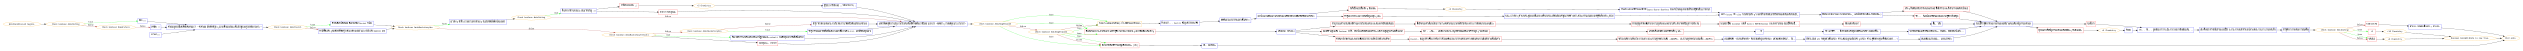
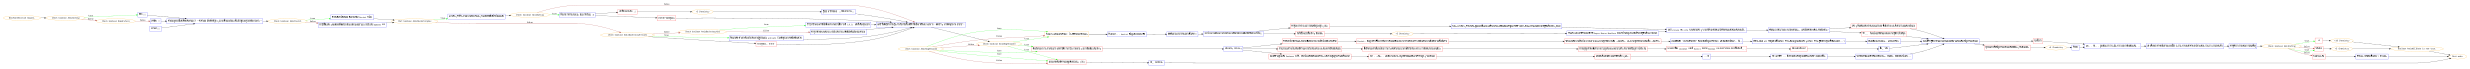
  digraph {
    fontname="IBM Plex Mono"
    rankdir=LR
    node [color=blue fontname="IBM Plex Mono" shape=box]
    edge [fontname="IBM Plex Mono"]
    "AmirRank5Convo3 begins." [color=orange shape=""]
    n2 [color=orange label="Check boolean AmirDating" shape=""]
    n3 [label="ที่รัก!!!"]
    n4 [color=orange label="Check boolean NameFuture" shape=""]
    n5 [label="ข้านั่งอยู่ตรงนี้แล้วก็คิดกับตัวเองว่า “ตัวข้าเอ๋ย เอ็งเซ็กซี่สุด ๆ ฉลาดล้ำยอดเยี่ยม เป็นฮีโร่ผู้กอบกู้โลกที่เจ๋งโคตร ๆ”"]
    n6 [label="ดริฟต์!!!"]
    n7 [color=orange label="Check boolean AmirDuviri" shape=""]
    n8 [label="อนาคต!!!"]
    n9 [label="ข้าดันลืมไปสนิทเลย ลืมตามเรื่อง Duviri ไปเลย"]
    n10 [label="ข้านี่ขี้ลืมจริง ๆ พอคิดได้ก็เพิ่งรู้ว่าตัวเองยังไม่เคยถามอะไรเกี่ยวกับ DUVIRI เลย"]
-   n11 [color=orange label="Check boolean AmirBackstoryHex" shape=""]
+   n11 [color=orange label="Chat boolean AmirBackstoryHex" shape=""]
    n12 [label="เอาจริง ๆ ข้าก็ระบายความทรงจำแย่ ๆ ในอดีตให้เอ็งฟังไปหมดแล้ว"]
    n13 [color=orange label="Check boolean AmirBackstoryEntrati" shape=""]
    n14 [color=orange label="Check boolean AmirDating" shape=""]
    n15 [label="ก็หมายถึง ข้าเล่าเรื่องเกี่ยวกับเตาปฏิกรณ์และ entrati รวมถึงทุกอย่างให้เอ็งฟังแล้วไง"]
    n16 [color=orange label="Check boolean AmirBackstoryOro" shape=""]
    n17 [color=red label="ขอบคุณนะ… ฮ่าฮ่าฮ่า"]
    n18 [label="ก็ไม่ใช่ว่าข้าไม่ชอบนะ มันน่ารักดีอยู่ :3"]
    n19 [label="แต่ข้าก็เพิ่งรู้ตัวว่าไม่รู้อะไรเกี่ยวกับเรื่องที่ทำให้เอ็งมาที่นี่เลย นอกจาก \"พลังบ้า ๆ จากมิติคู่ขนาน ฮ่าฮ่าฮ่า\""]
    n20 [label="ข้ารู้ว่าข้าเคยเล่าให้เอ็งฟังแล้วว่าเคยไปฝึกงานที่ O.R.O. แล้วก็เรื่องทุกอย่าง"]
    n21 [label="ข้ารู้ว่าข้ายังไม่ได้เล่าอะไรเกี่ยวกับการมาถึงที่นี่หรืออดีตของข้าเลย"]
    n22 [color=red label="ฮ่าฮ่าฮ่า ขอบคุณนะ"]
    n23 [color=red label="เจ้าก็ด้วยเช่นกัน ;)"]
    n24 [color=orange label="Check boolean AmirNightmare3" shape=""]
    n25 [color=orange label="+5 Chemistry" shape=""]
    n26 [color=red label="ถึงอดีตของเราจะต่างกันมาก แต่ข้ารู้สึกว่าเรามีอะไรหลาย ๆ อย่างที่เหมือนกันจริง ๆ"]
    n27 [color=orange label="ช่วยเจาะจงหน่อยได้ไหม? ประวัติข้าค่อนข้างเยอะ"]
    n28 [color=red label="มันไม่ใช่เรื่องที่ข้าชอบพูดถึงหรอกนะ [จบ]"]
    n29 [color=orange label="Check boolean AmirNightmare2" shape=""]
    n30 [label="อุ๊ยยย น่ารักจังเลย ::ขยิบตาหวาน::"]
    n31 [label="จริงเหรอ? ยังไงล่ะ?"]
    n32 [label="ก็ แบบว่า... duviri ฟังดูแล้วโครตน่าทึ่ง"]
    n33 [label="โอ้… ขอโทษนะ"]
    n34 [color=red label="ข้าหันไปหานิทานและนิยายเพื่อหนีจากความเจ็บปวดที่เจอในชีวิต"]
    n35 [color=red label="ข้าถูกโยนเข้าไปในเรื่องที่ข้าไม่ควรเกี่ยวข้องด้วย และต้องหาวิธีรับมือกับมัน"]
    n36 [color=red label="ตอนที่ข้าอยู่บนเรือ Zariman เราก็… ดันไปเจอกับมิติวอยด์เข้าน่ะ แล้วชายผู้อยู่ในกำแพงก็โผล่มา"]
    n37 [label="มิติที่แยกออกจากกันอย่างสิ้นเชิง?!"]
    "Chat ends." [color=orange shape=""]
    n39 [color=red label="Duviri… มันถูกสร้างขึ้นจากเรื่องราวที่วอยด์ดึงออกมาจากในหัวของข้า เหมือนกับความฝันที่กลายเป็นฝันร้าย"]
    n40 [color=red label="ทั้งชีวิตของข้าเต็มไปด้วยการเกาะติดท้ายขบวนรถไฟที่กรีดร้อง เพราะการตัดสินใจของคนอื่น ๆ"]
    n41 [color=red label="เขา - *มัน* - เลยคิดว่าคงน่าจะสนุกดีถ้าพ่อแม่หันมาทำร้ายลูก ๆ ของตัวเอง"]
    n42 [label="วนไปวนมาเหมือนด่านในวิดีโอเกมที่ใส่รหัสโกงเพื่อให้มีชีวิตไม่จำกัด?!"]
    n43 [color=red label="วิดีโอเกมที่ความเจ็บปวด ความตาย และความทุกข์ทรมานคือ *ของจริง* และความทุกข์ทรมานนั่นเป็น *ของข้า*"]
    n44 [color=red label="ข้าต่อสู้สุดกำลังเพื่อรักษาความถูกต้องและพยายามที่จะรักษาสิ่งที่มีอยู่ไว้ ไปทีละวัน"]
    n45 [color=red label="แล้วมันก็มอบพลังวอยด์ให้กับเด็ก ๆ และ…"]
    n46 [color=red label="ข้ารู้เลยว่าเจ้าจะบอกว่ามันฟังดูเจ๋งสุด ๆ แน่ ๆ"]
    n47 [color=red label="มันก็เป็นแบบนั้นจริง ๆ นั่นแหละ"]
    n48 [label="ตอนที่คิดถึง “เกมในชีวิตจริง” ทีแรกมันฟังดูเจ๋งใช่ไหม? แล้วพอคิดไปคิดมา… เอ๊ะ…"]
    n49 [color=red label="ก่อนหน้านี้คือ Zariman แล้วก็ Duviri ต่อด้วย Ballas และสงครามใหม่ ตอนนี้ก็เรื่องนี้..."]
    n50 [label="...โอ้"]
    n51 [label="ไม่นะ เอาจริง ๆ ข้าไม่ได้จะพูดแบบนั้นเลย แต่ก็ขอบใจนะที่ยัดเยียดคำพูดมาให้ข้า เพราะตัวละครในเกมมันไม่ได้รู้สึกเจ็บจริง ๆ หรอก"]
    n52 [color=orange label="+5 Chemistry" shape=""]
    n53 [label="นี่ข้าจะมีแค่ NPC ให้คุยด้วยงั้นเหรอ? ข้าจะต้องอยู่คนเดียวจริง ๆ เหรอ? ข้าจะรู้สึกยังไงทุกครั้งที่เลเวลตก...?"]
    n54 [color=red label="เรื่องแล้วเรื่องเล่า"]
    n55 [label="ใช่ เวลาที่ข้า... ฝันร้ายเกี่ยวกับทุกคนที่ตัวเองได้ฆ่า คนพวกนั้น…"]
    n56 [label="เพราะ bruno กับ vito ไม่ได้ตายจริง ๆ ไง แล้วก็ไม่ได้กลับมามีชีวิตใหม่แล้วต้องเริ่มใหม่อีก…"]
    n57 [label="ใช่แล้ว แต่เวลาที่ข้าเผลอทำให้ Super Bruno Brother ตกลงไปในหลุม พวกมันก็ไม่ได้รู้สึกเจ็บอะไรหรอก"]
    n58 [label="มันเหมือนนรกเลยอะ… แบบนรกชัด ๆ"]
    n59 [label="อื้อ… โอ๊ย"]
    n60 [label="ไม่ใช่หน้าพ่อแม่ข้าที่จ้องกลับมานะ… นั่นมัน… หนักเกินไปแล้ว..."]
    n61 [label="ซึ่งมันน่ากลัวมากเลย ขอโทษด้วยนะ… แล้วเอ็งทำยังไงถึงจะรับมือได้ล่ะ?"]
    n62 [label="ตอนนี้ข้ารู้สึกว่าตัวเองโคตรแย่เลยที่เอาแต่บ่นเรื่องปัญหาของตัวเอง"]
    n63 [color=red label="จริง ๆ ก็เหมือนกับเจ้าในตอนแรกเลย ทั้งฝันร้าย และก็เจ้าอารมณ์เกินไปหน่อย"]
    n64 [color=red label="ข้า... ก็แค่ปล่อยให้ตัวเองหมดความรู้สึกไปในที่สุด"]
    n65 [color=red label="ไม่เป็นไร"]
    n66 [color=red label="ทุกคนต่างก็มีปัญหาของตัวเองที่เหมือน ๆ กันนั่นแหละ"]
    n67 [label="แต่... ใช่... ดูเหมือนว่าเราจะมีอะไรบางอย่างที่เหมือนกัน..."]
    n68 [color=orange label="+5 Chemistry" shape=""]
    n69 [label="เฮ้ ครั้งหน้า ถ้าข้าฝันร้ายแบบนี้อีก จะว่าอะไรไหมถ้าข้าขอไปหาแล้วตะโกนว่า มากอดกันเร็ว"]
    n70 [label="ก็จริง"]
    n71 [label="ข้ารู้สึกว่าเราคงต้องการมันทั้งคู่"]
    n72 [color=orange label="Check boolean AmirDating" shape=""]
    n73 [color=red label="<3"]
    n74 [color=red label="ได้เสมอ"]
    n75 [color=red label="ขอผ่านละกัน"]
    n76 [color=orange label="+10 Chemistry" shape=""]
    n77 [color=orange label="+5 Chemistry" shape=""]
    n78 [label="ทำไมอะ กลัวติดเชื้อเหรอ? ช่างเถอะ"]
    n79 [color=orange label="Boolean AmirWillDate is now true." shape=""]
    "AmirRank5Convo3 begins." -> n2
    n2 -> n3 [color=green label=true]
    n2 -> n4 [color=brown label=false]
    n3 -> n5
    n4 -> n6 [color=brown label=false]
    n5 -> n7
    n6 -> n5
    n7 -> n9 [color=green label=true]
    n7 -> n10 [color=brown label=false]
    n8 -> n5
    n9 -> n11
    n10 -> n11
    n11 -> n12 [color=green label=true]
    n11 -> n13 [color=brown label=false]
    n12 -> n14
    n13 -> n15 [color=green label=true]
    n13 -> n16 [color=brown label=false]
    n13 -> n17
    n14 -> n18 [color=green label=true]
    n14 -> n19 [color=brown label=false]
    n15 -> n19
    n16 -> n20 [color=green label=true]
    n16 -> n21 [color=brown label=false]
    n17 -> n19
    n18 -> n22
    n18 -> n23
    n19 -> n24
    n20 -> n19
    n21 -> n19
    n22 -> n19
    n23 -> n25
    n24 -> n26 [color=green label=true]
    n24 -> n27 [color=green label=true]
    n24 -> n28 [color=green label=true]
-   n24 -> n29 [color=brown label=false]
+   n29 -> n24 [color=brown label=false]
    n25 -> n30
    n26 -> n31
    n27 -> n32
    n28 -> n33
    n29 -> n26 [color=green label=true]
    n29 -> n27 [color=green label=true]
    n29 -> n27 [color=brown label=false]
    n29 -> n28 [color=green label=true]
    n29 -> n28 [color=brown label=false]
    n30 -> n19
    n31 -> n34
    n31 -> n35
    n31 -> n36
    n32 -> n37
    n33 -> "Chat ends."
    n34 -> n39
    n35 -> n40
    n36 -> n41
    n37 -> n42
    n39 -> n43
    n40 -> n44
    n41 -> n45
    n42 -> n46
    n42 -> n47
    n43 -> n48
    n44 -> n49
    n45 -> n50
    n46 -> n51
    n47 -> n52
    n48 -> n53
    n49 -> n54
    n50 -> n55
    n51 -> n56
    n52 -> n57
    n53 -> n58
    n54 -> n59
    n55 -> n60
    n56 -> n61
    n57 -> n56
    n58 -> n62
    n59 -> n62
    n60 -> n62
    n61 -> n63
    n61 -> n64
    n62 -> n65
    n62 -> n66
    n63 -> n62
    n64 -> n62
    n65 -> n67
    n66 -> n68
    n67 -> n69
    n68 -> n70
    n69 -> n71
    n70 -> n67
    n71 -> n72
    n72 -> n73 [color=green label=true]
    n72 -> n74 [color=green label=true]
    n72 -> n74 [color=brown label=false]
    n72 -> n75 [color=brown label=false]
    n73 -> n76
    n74 -> n77
    n75 -> n78
    n76 -> n79
    n77 -> n79
    n78 -> "Chat ends."
    n79 -> "Chat ends."
  }
